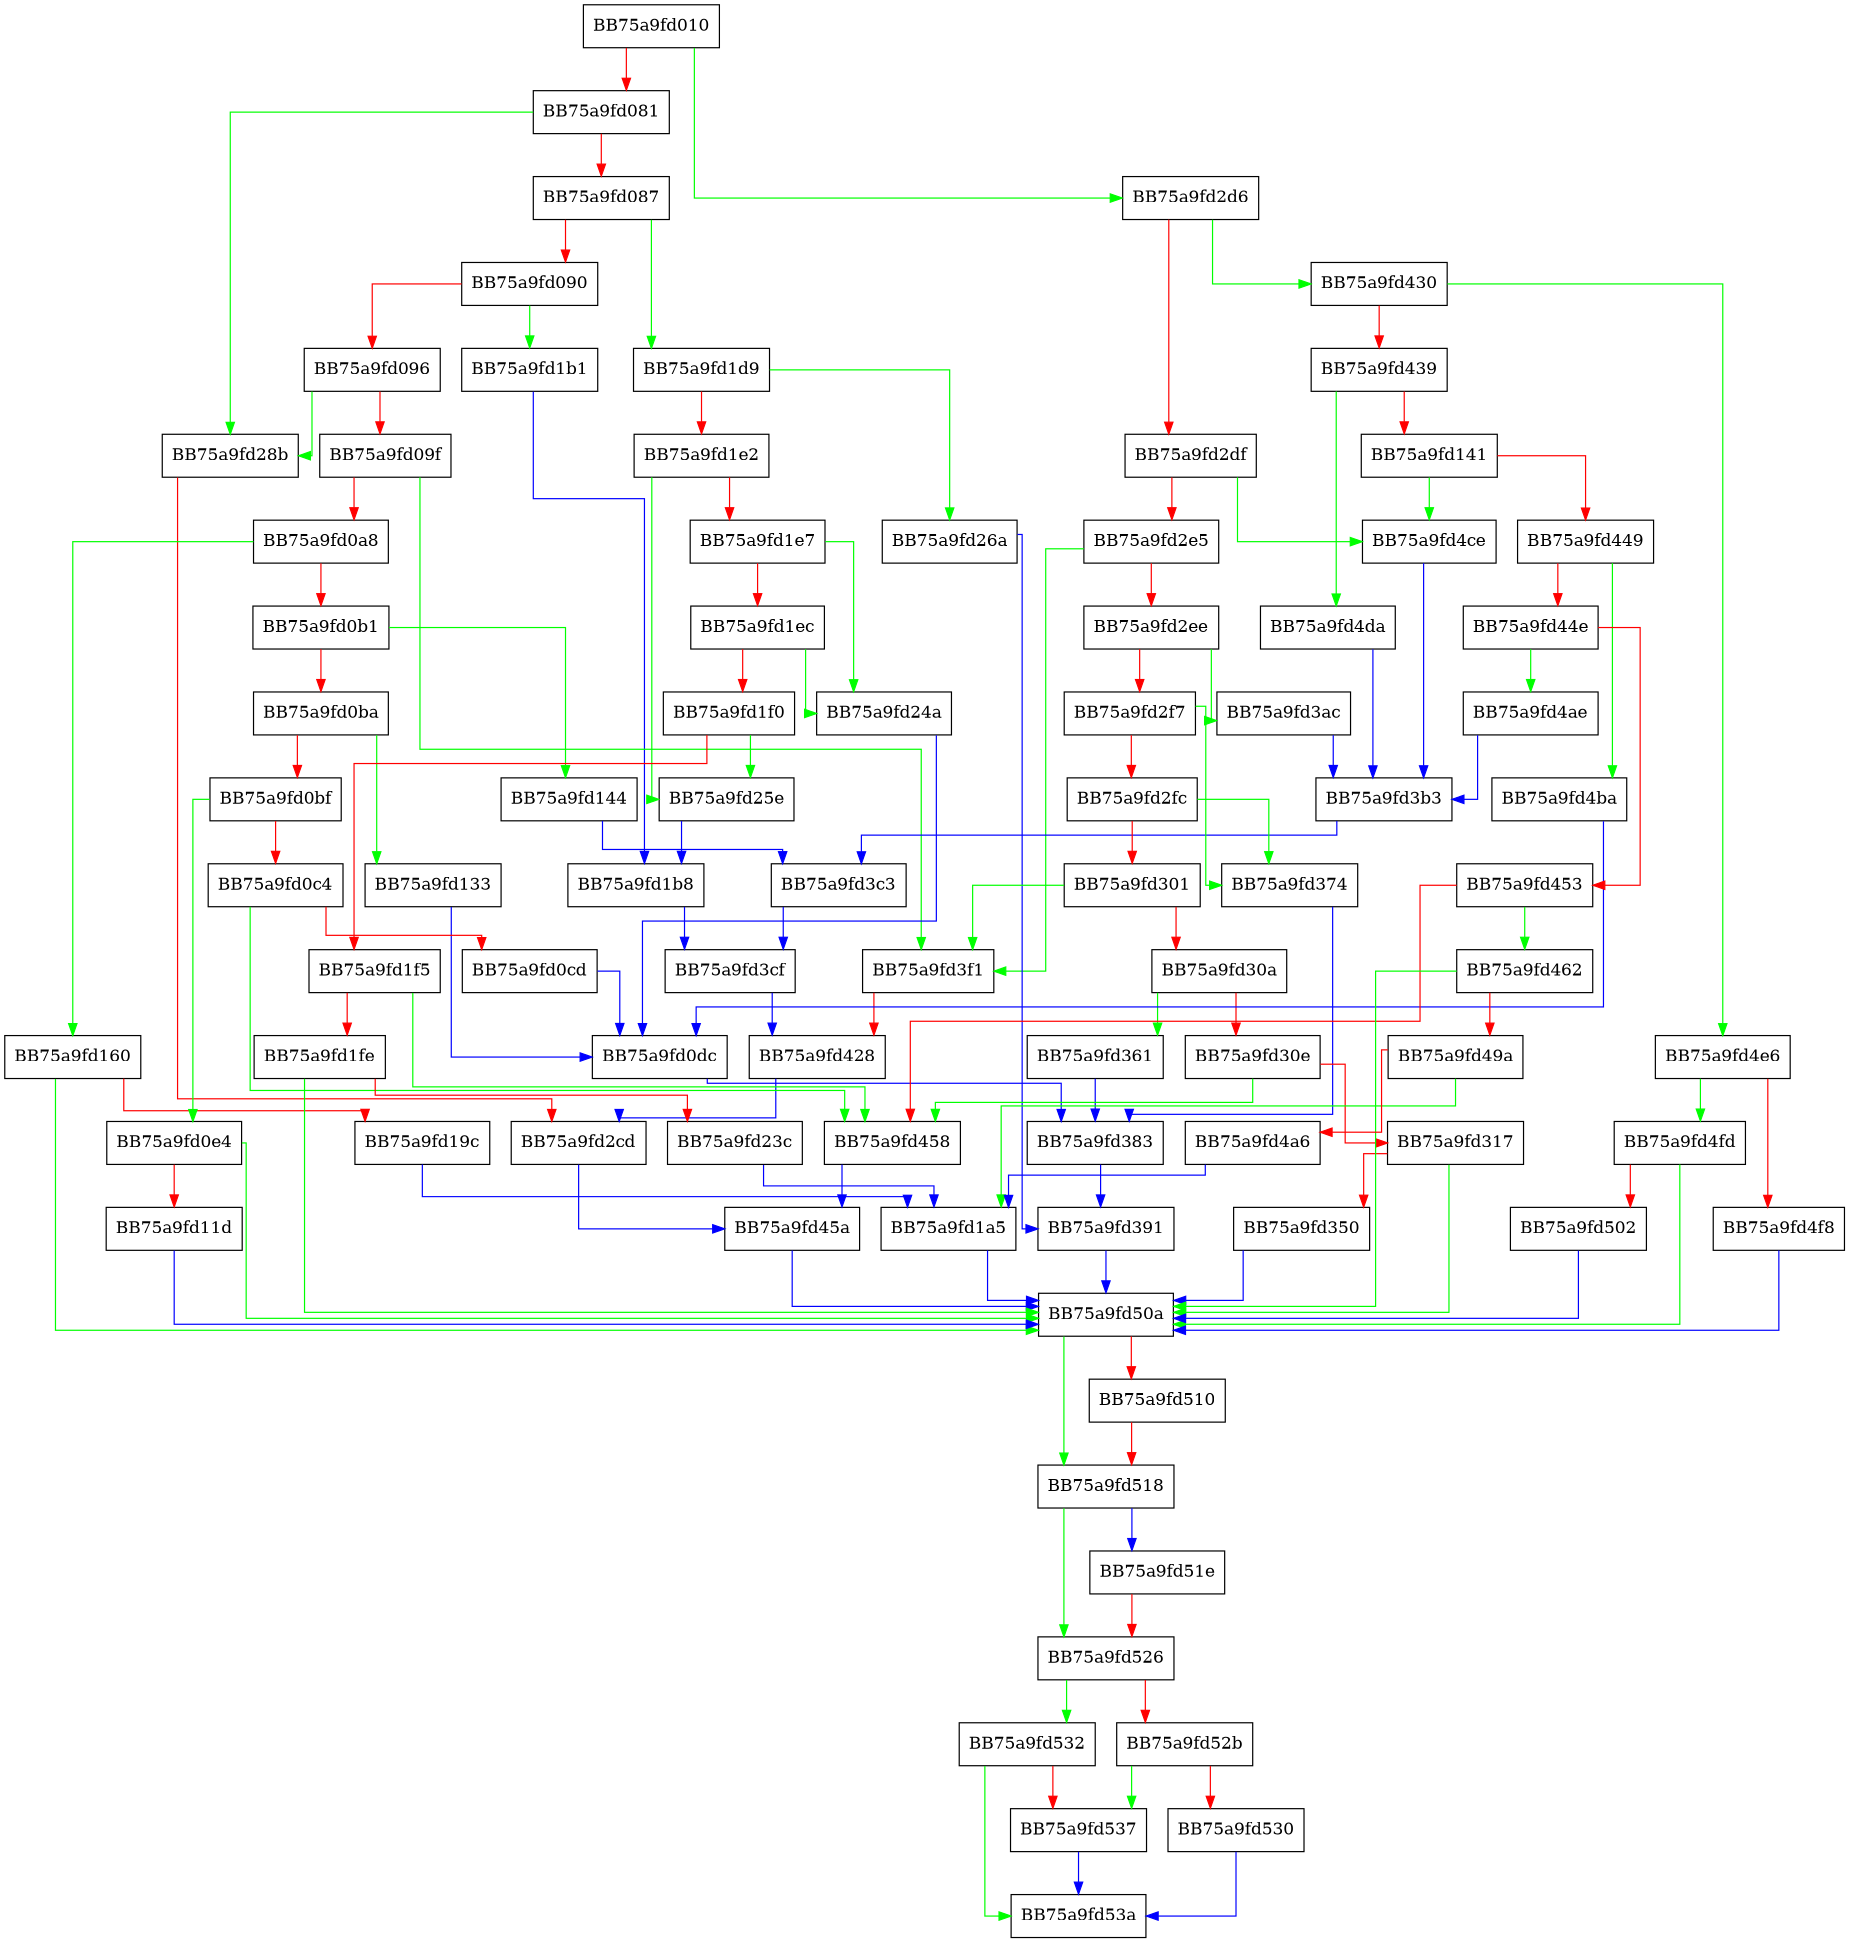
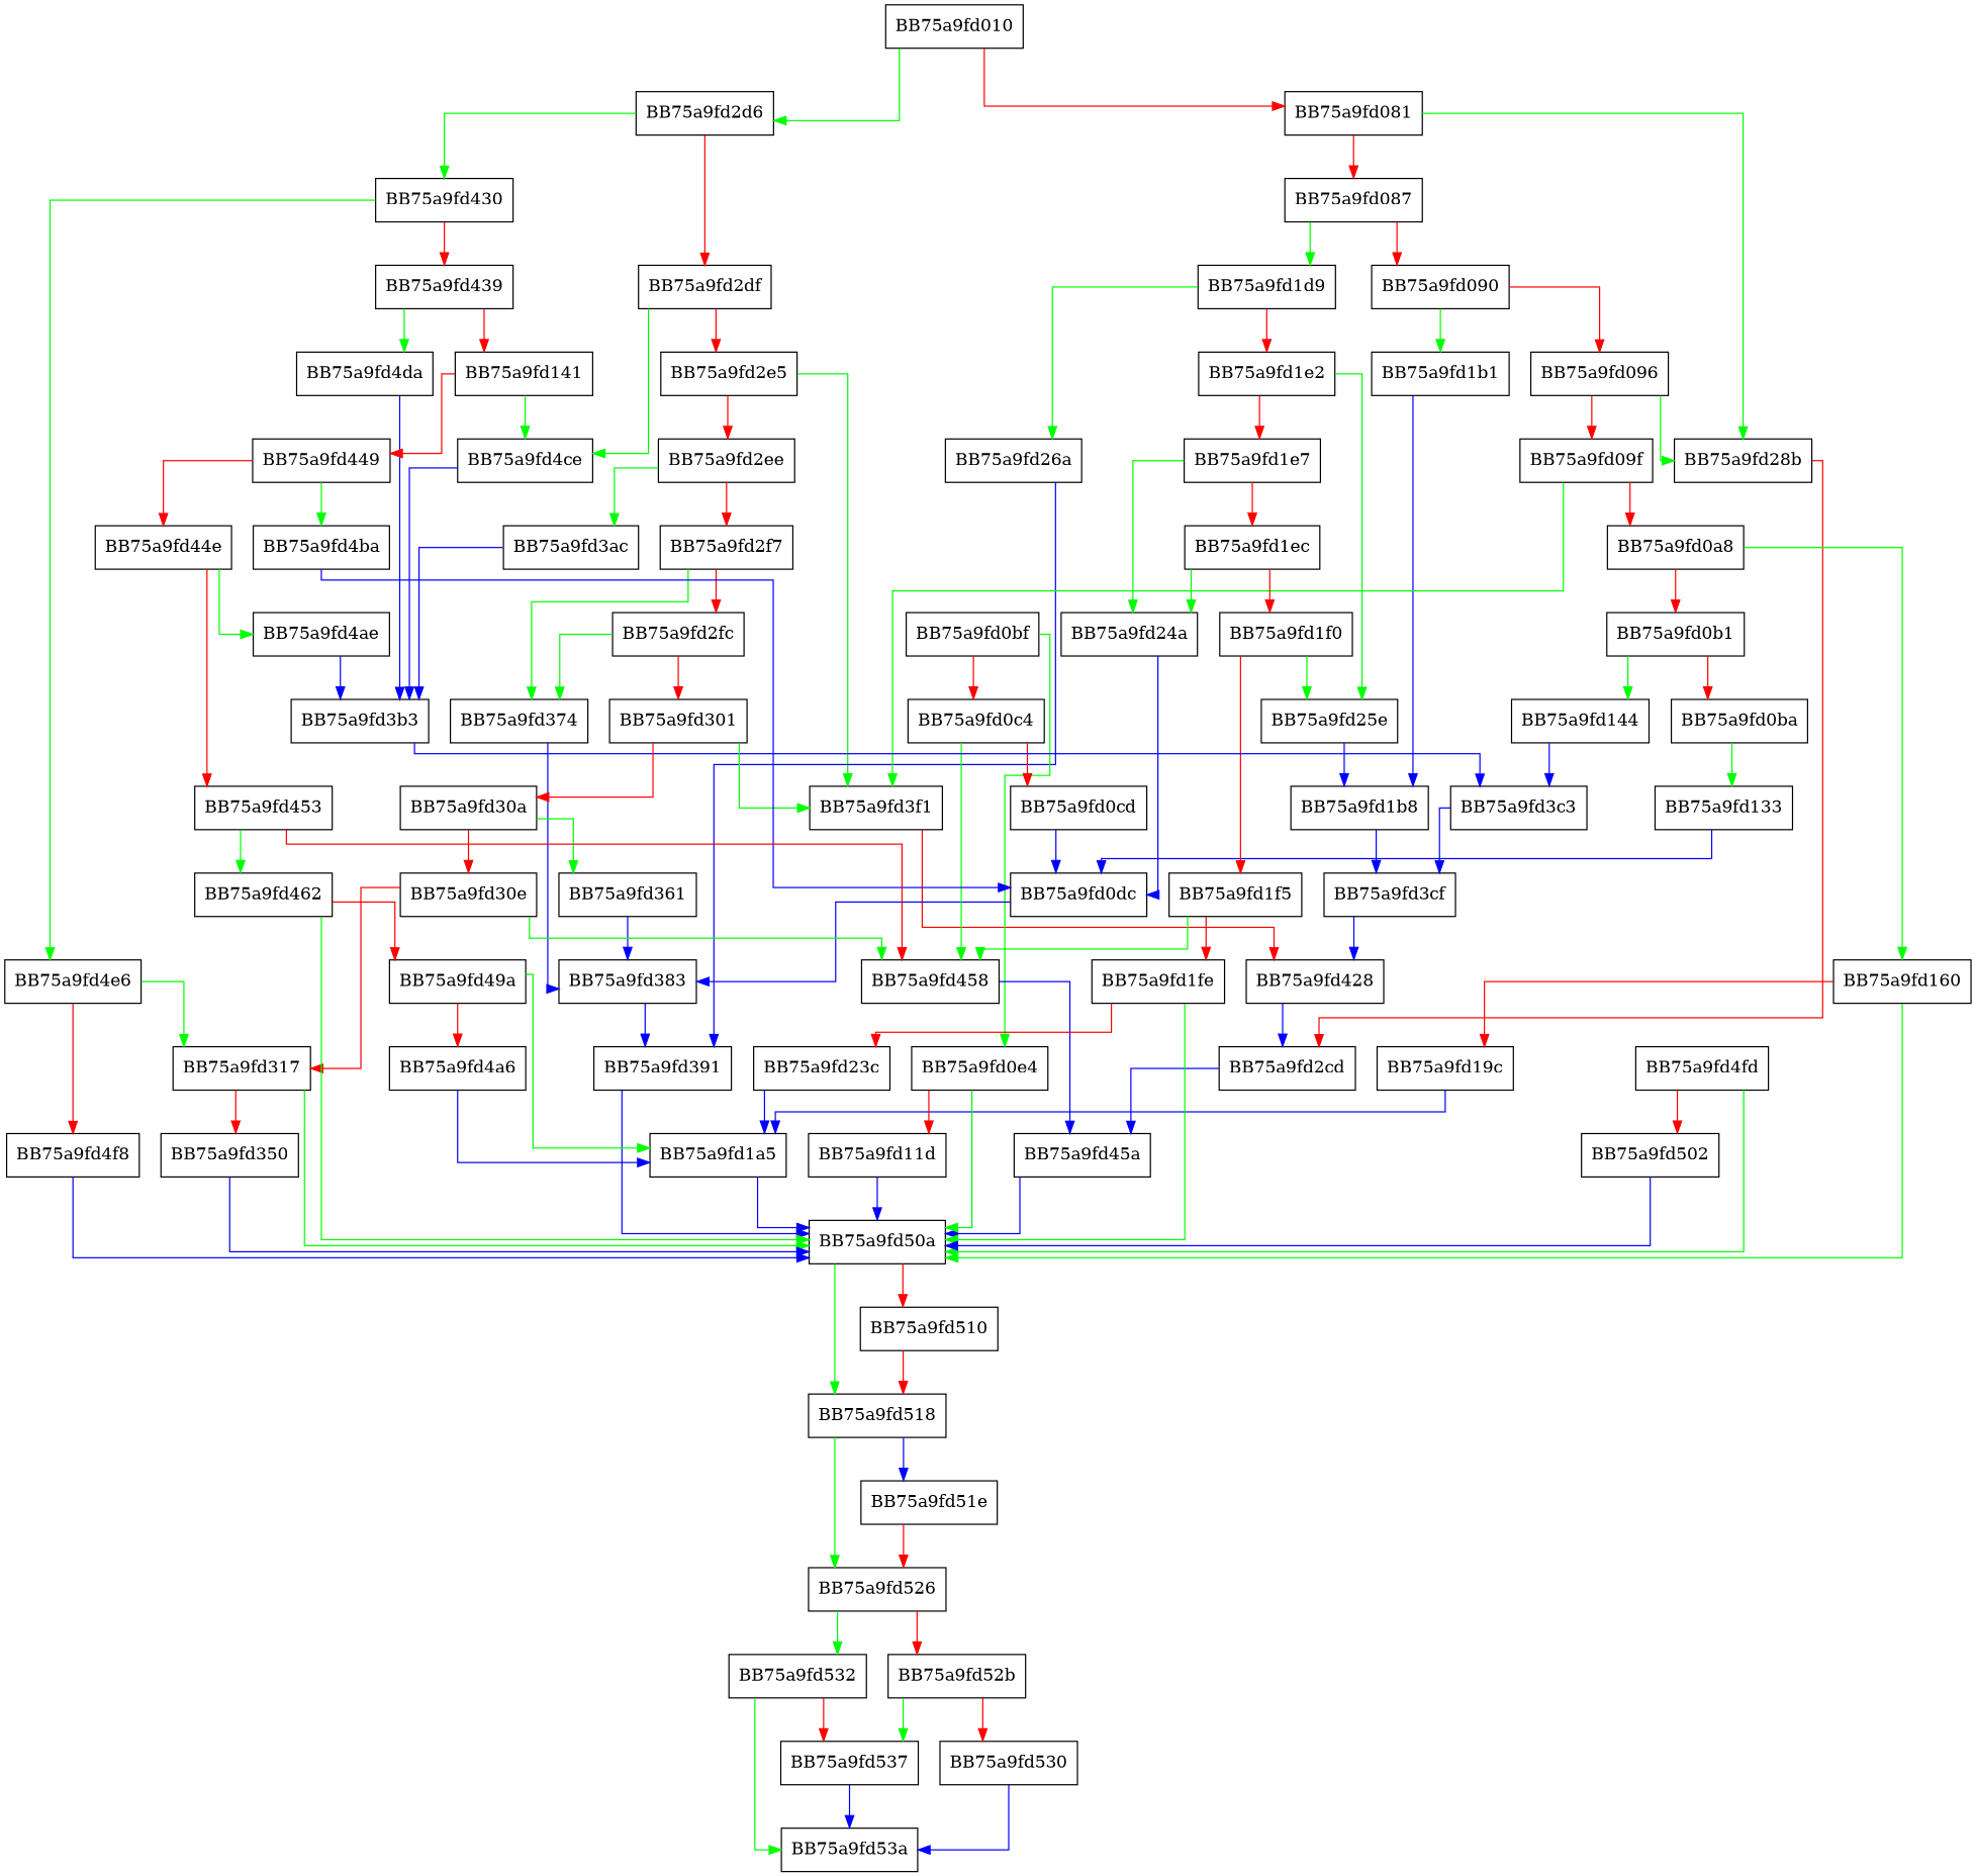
  digraph {
    splines=ortho
    node [shape=box]
    edge [color=red]
    BB75a9fd010
    BB75a9fd2d6
    BB75a9fd081
    BB75a9fd430
    BB75a9fd2df
    BB75a9fd28b
    BB75a9fd087
    BB75a9fd4e6
    BB75a9fd439
    BB75a9fd4ce
    BB75a9fd2e5
    BB75a9fd2cd
    BB75a9fd1d9
    BB75a9fd090
    BB75a9fd45a
    BB75a9fd26a
    BB75a9fd1e2
    BB75a9fd1b1
    BB75a9fd096
    BB75a9fd391
    BB75a9fd25e
    BB75a9fd1e7
    BB75a9fd1b8
    BB75a9fd09f
    BB75a9fd3cf
    BB75a9fd3f1
    BB75a9fd0a8
    BB75a9fd428
    BB75a9fd160
    BB75a9fd0b1
    BB75a9fd50a
    BB75a9fd19c
    BB75a9fd144
    BB75a9fd0ba
    BB75a9fd518
    BB75a9fd510
    BB75a9fd1a5
    BB75a9fd3c3
    BB75a9fd133
    BB75a9fd0bf
    BB75a9fd0dc
    BB75a9fd0e4
    BB75a9fd0c4
    BB75a9fd383
    BB75a9fd11d
    BB75a9fd458
    BB75a9fd0cd
    BB75a9fd526
    BB75a9fd51e
    BB75a9fd24a
    BB75a9fd1ec
    BB75a9fd1f0
    BB75a9fd1f5
    BB75a9fd1fe
    BB75a9fd23c
    BB75a9fd4fd
    BB75a9fd4f8
    BB75a9fd4da
    n59 [label=BB75a9fd141]
    BB75a9fd3b3
    BB75a9fd2ee
    BB75a9fd3ac
    BB75a9fd2f7
    BB75a9fd374
    BB75a9fd2fc
    BB75a9fd301
    BB75a9fd30a
    BB75a9fd361
    BB75a9fd30e
    BB75a9fd317
    BB75a9fd350
    BB75a9fd502
    BB75a9fd449
    BB75a9fd4ba
    BB75a9fd44e
    BB75a9fd4ae
    BB75a9fd453
    BB75a9fd462
    BB75a9fd49a
    BB75a9fd4a6
    BB75a9fd532
    BB75a9fd52b
    BB75a9fd537
    BB75a9fd53a
    BB75a9fd530
    BB75a9fd010 -> BB75a9fd2d6 [color=green]
    BB75a9fd010 -> BB75a9fd081
    BB75a9fd2d6 -> BB75a9fd430 [color=green]
    BB75a9fd2d6 -> BB75a9fd2df
    BB75a9fd081 -> BB75a9fd28b [color=green]
    BB75a9fd081 -> BB75a9fd087
    BB75a9fd430 -> BB75a9fd4e6 [color=green]
    BB75a9fd430 -> BB75a9fd439
    BB75a9fd2df -> BB75a9fd4ce [color=green]
    BB75a9fd2df -> BB75a9fd2e5
    BB75a9fd28b -> BB75a9fd2cd
    BB75a9fd087 -> BB75a9fd1d9 [color=green]
    BB75a9fd087 -> BB75a9fd090
-   BB75a9fd4e6 -> BB75a9fd4fd [color=green]
+   BB75a9fd4e6 -> BB75a9fd317 [color=green]
    BB75a9fd4e6 -> BB75a9fd4f8
    BB75a9fd439 -> BB75a9fd4da [color=green]
    BB75a9fd439 -> n59
    BB75a9fd4ce -> BB75a9fd3b3 [color=blue]
    BB75a9fd2e5 -> BB75a9fd3f1 [color=green]
    BB75a9fd2e5 -> BB75a9fd2ee
    BB75a9fd2cd -> BB75a9fd45a [color=blue]
    BB75a9fd1d9 -> BB75a9fd26a [color=green]
    BB75a9fd1d9 -> BB75a9fd1e2
    BB75a9fd090 -> BB75a9fd1b1 [color=green]
    BB75a9fd090 -> BB75a9fd096
    BB75a9fd45a -> BB75a9fd50a [color=blue]
    BB75a9fd26a -> BB75a9fd391 [color=blue]
    BB75a9fd1e2 -> BB75a9fd25e [color=green]
    BB75a9fd1e2 -> BB75a9fd1e7
    BB75a9fd1b1 -> BB75a9fd1b8 [color=blue]
    BB75a9fd096 -> BB75a9fd28b [color=green]
    BB75a9fd096 -> BB75a9fd09f
    BB75a9fd391 -> BB75a9fd50a [color=blue]
    BB75a9fd25e -> BB75a9fd1b8 [color=blue]
    BB75a9fd1e7 -> BB75a9fd24a [color=green]
    BB75a9fd1e7 -> BB75a9fd1ec
    BB75a9fd1b8 -> BB75a9fd3cf [color=blue]
    BB75a9fd09f -> BB75a9fd3f1 [color=green]
    BB75a9fd09f -> BB75a9fd0a8
    BB75a9fd3cf -> BB75a9fd428 [color=blue]
    BB75a9fd3f1 -> BB75a9fd428
    BB75a9fd0a8 -> BB75a9fd160 [color=green]
    BB75a9fd0a8 -> BB75a9fd0b1
    BB75a9fd428 -> BB75a9fd2cd [color=blue]
    BB75a9fd160 -> BB75a9fd50a [color=green]
    BB75a9fd160 -> BB75a9fd19c
    BB75a9fd0b1 -> BB75a9fd144 [color=green]
    BB75a9fd0b1 -> BB75a9fd0ba
    BB75a9fd50a -> BB75a9fd518 [color=green]
    BB75a9fd50a -> BB75a9fd510
    BB75a9fd19c -> BB75a9fd1a5 [color=blue]
    BB75a9fd144 -> BB75a9fd3c3 [color=blue]
    BB75a9fd0ba -> BB75a9fd133 [color=green]
-   BB75a9fd0ba -> BB75a9fd0bf
    BB75a9fd518 -> BB75a9fd526 [color=green]
    BB75a9fd518 -> BB75a9fd51e [color=blue]
    BB75a9fd510 -> BB75a9fd518
    BB75a9fd1a5 -> BB75a9fd50a [color=blue]
    BB75a9fd3c3 -> BB75a9fd3cf [color=blue]
    BB75a9fd133 -> BB75a9fd0dc [color=blue]
    BB75a9fd0bf -> BB75a9fd0e4 [color=green]
    BB75a9fd0bf -> BB75a9fd0c4
    BB75a9fd0dc -> BB75a9fd383 [color=blue]
    BB75a9fd0e4 -> BB75a9fd50a [color=green]
    BB75a9fd0e4 -> BB75a9fd11d
    BB75a9fd0c4 -> BB75a9fd458 [color=green]
    BB75a9fd0c4 -> BB75a9fd0cd
    BB75a9fd383 -> BB75a9fd391 [color=blue]
    BB75a9fd11d -> BB75a9fd50a [color=blue]
    BB75a9fd458 -> BB75a9fd45a [color=blue]
    BB75a9fd0cd -> BB75a9fd0dc [color=blue]
    BB75a9fd526 -> BB75a9fd532 [color=green]
    BB75a9fd526 -> BB75a9fd52b
    BB75a9fd51e -> BB75a9fd526
    BB75a9fd24a -> BB75a9fd0dc [color=blue]
    BB75a9fd1ec -> BB75a9fd24a [color=green]
    BB75a9fd1ec -> BB75a9fd1f0
    BB75a9fd1f0 -> BB75a9fd25e [color=green]
    BB75a9fd1f0 -> BB75a9fd1f5
    BB75a9fd1f5 -> BB75a9fd458 [color=green]
    BB75a9fd1f5 -> BB75a9fd1fe
    BB75a9fd1fe -> BB75a9fd50a [color=green]
    BB75a9fd1fe -> BB75a9fd23c
    BB75a9fd23c -> BB75a9fd1a5 [color=blue]
    BB75a9fd4fd -> BB75a9fd50a [color=green]
    BB75a9fd4fd -> BB75a9fd502
    BB75a9fd4f8 -> BB75a9fd50a [color=blue]
    BB75a9fd4da -> BB75a9fd3b3 [color=blue]
    n59 -> BB75a9fd4ce [color=green]
    n59 -> BB75a9fd449
    BB75a9fd3b3 -> BB75a9fd3c3 [color=blue]
    BB75a9fd2ee -> BB75a9fd3ac [color=green]
    BB75a9fd2ee -> BB75a9fd2f7
    BB75a9fd3ac -> BB75a9fd3b3 [color=blue]
    BB75a9fd2f7 -> BB75a9fd374 [color=green]
    BB75a9fd2f7 -> BB75a9fd2fc
    BB75a9fd374 -> BB75a9fd383 [color=blue]
    BB75a9fd2fc -> BB75a9fd374 [color=green]
    BB75a9fd2fc -> BB75a9fd301
    BB75a9fd301 -> BB75a9fd3f1 [color=green]
    BB75a9fd301 -> BB75a9fd30a
    BB75a9fd30a -> BB75a9fd361 [color=green]
    BB75a9fd30a -> BB75a9fd30e
    BB75a9fd361 -> BB75a9fd383 [color=blue]
    BB75a9fd30e -> BB75a9fd458 [color=green]
    BB75a9fd30e -> BB75a9fd317
    BB75a9fd317 -> BB75a9fd50a [color=green]
    BB75a9fd317 -> BB75a9fd350
    BB75a9fd350 -> BB75a9fd50a [color=blue]
    BB75a9fd502 -> BB75a9fd50a [color=blue]
    BB75a9fd449 -> BB75a9fd4ba [color=green]
    BB75a9fd449 -> BB75a9fd44e
    BB75a9fd4ba -> BB75a9fd0dc [color=blue]
    BB75a9fd44e -> BB75a9fd4ae [color=green]
    BB75a9fd44e -> BB75a9fd453
    BB75a9fd4ae -> BB75a9fd3b3 [color=blue]
    BB75a9fd453 -> BB75a9fd458
    BB75a9fd453 -> BB75a9fd462 [color=green]
    BB75a9fd462 -> BB75a9fd50a [color=green]
    BB75a9fd462 -> BB75a9fd49a
    BB75a9fd49a -> BB75a9fd1a5 [color=green]
    BB75a9fd49a -> BB75a9fd4a6
    BB75a9fd4a6 -> BB75a9fd1a5 [color=blue]
    BB75a9fd532 -> BB75a9fd537
    BB75a9fd532 -> BB75a9fd53a [color=green]
    BB75a9fd52b -> BB75a9fd537 [color=green]
    BB75a9fd52b -> BB75a9fd530
    BB75a9fd537 -> BB75a9fd53a [color=blue]
    BB75a9fd530 -> BB75a9fd53a [color=blue]
  }
